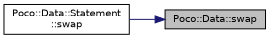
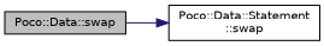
  digraph {
    rankdir=LR
    node [color=black fontname=Helvetica fontsize=10 shape=record style=filled]
    n1 [fillcolor=grey75 fontcolor=black height=0.2 label="Poco::Data::swap" width=0.4]
    n2 [fillcolor=white height=0.2 label="Poco::Data::Statement\l::swap" width=0.4]
-   n2 -> n1 [color=midnightblue fontname=Helvetica fontsize=10 labelfontname=Helvetica labelfontsize=10 style=solid]
+   n1 -> n2 [color=midnightblue fontname=Helvetica fontsize=10 labelfontname=Helvetica labelfontsize=10 style=solid]
  }
